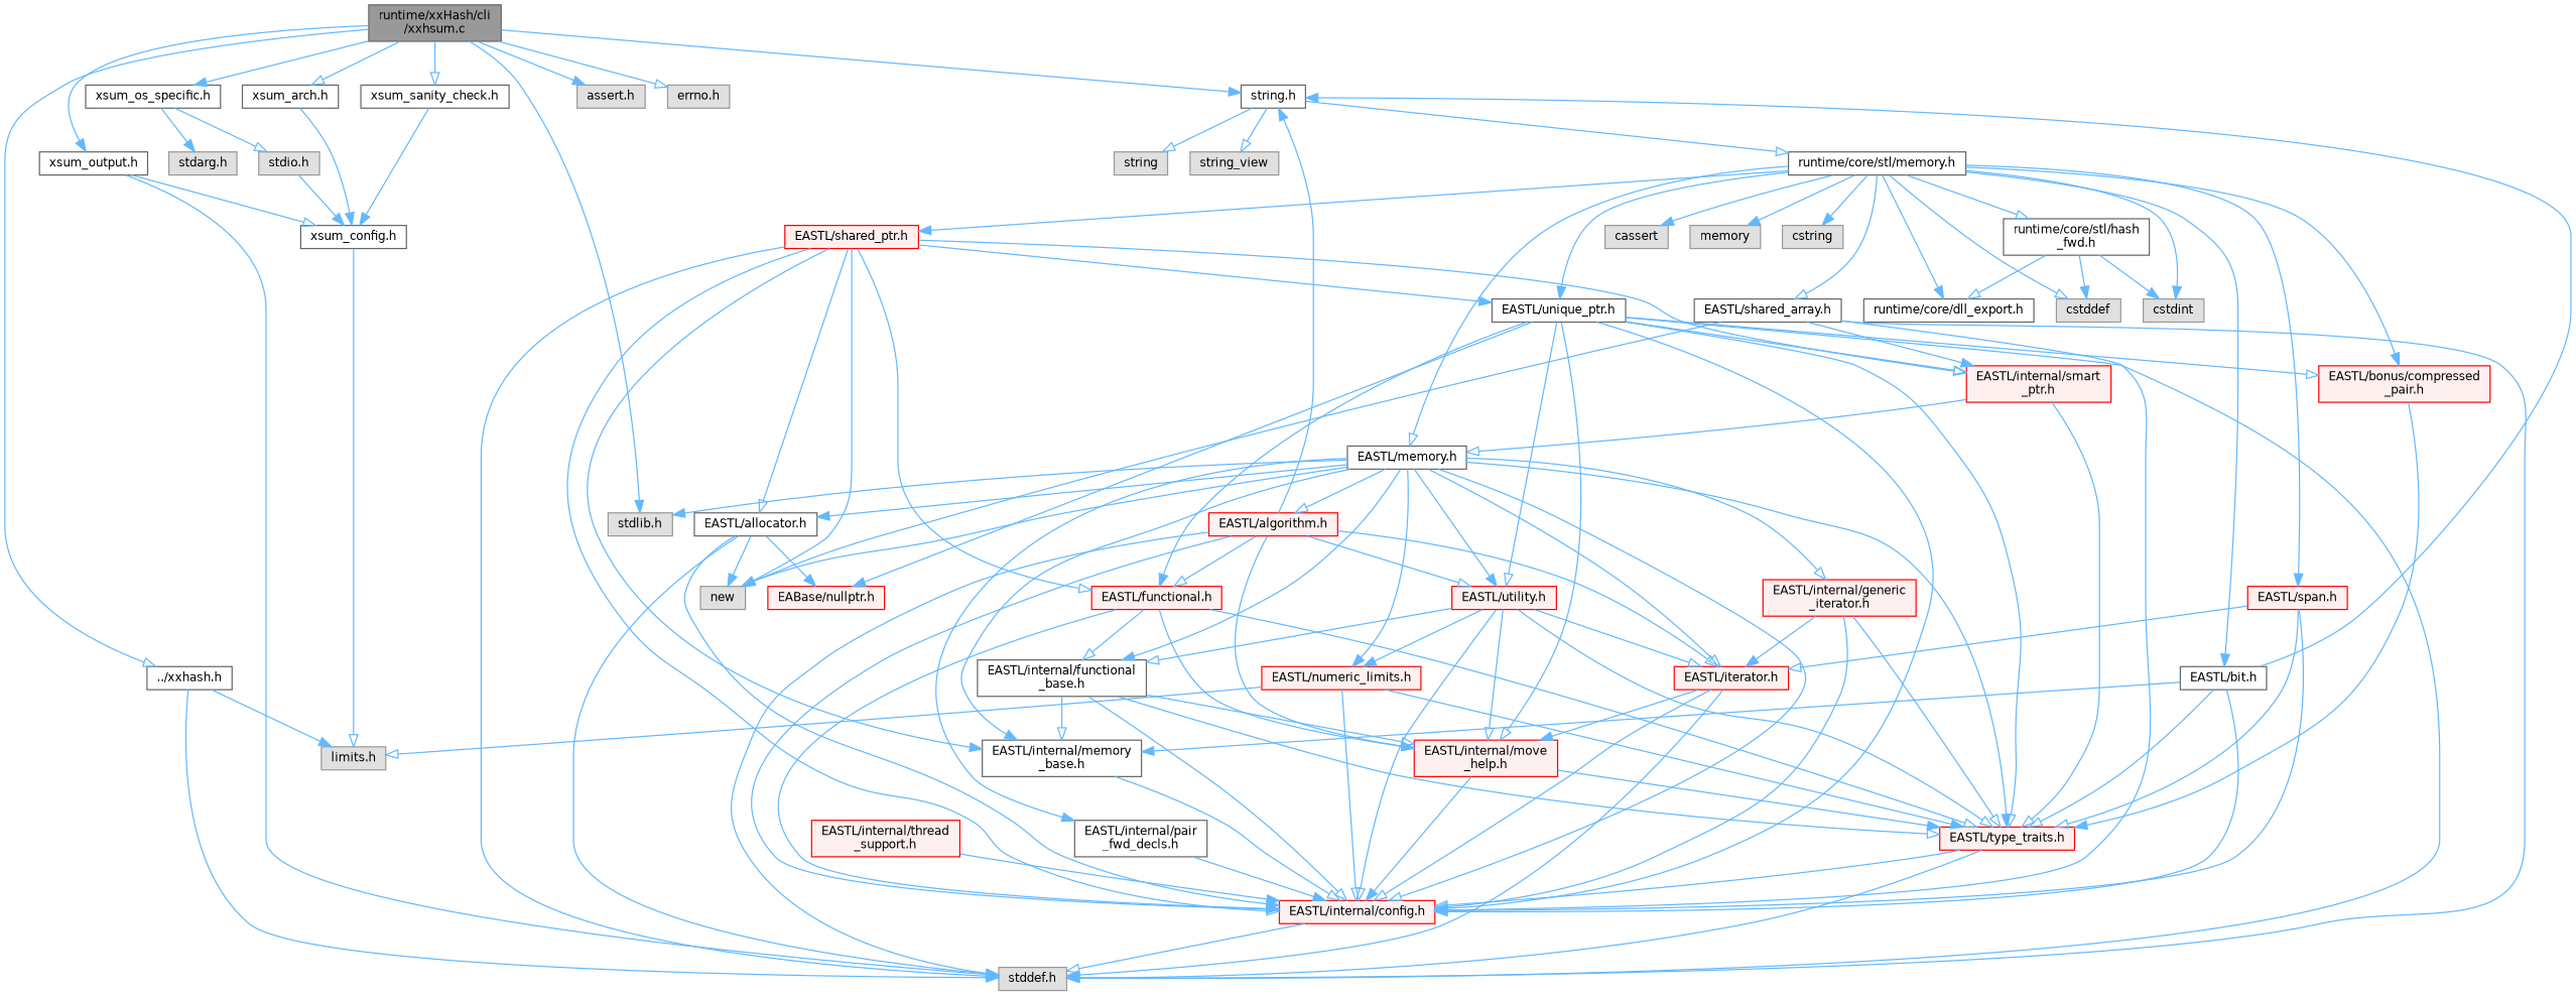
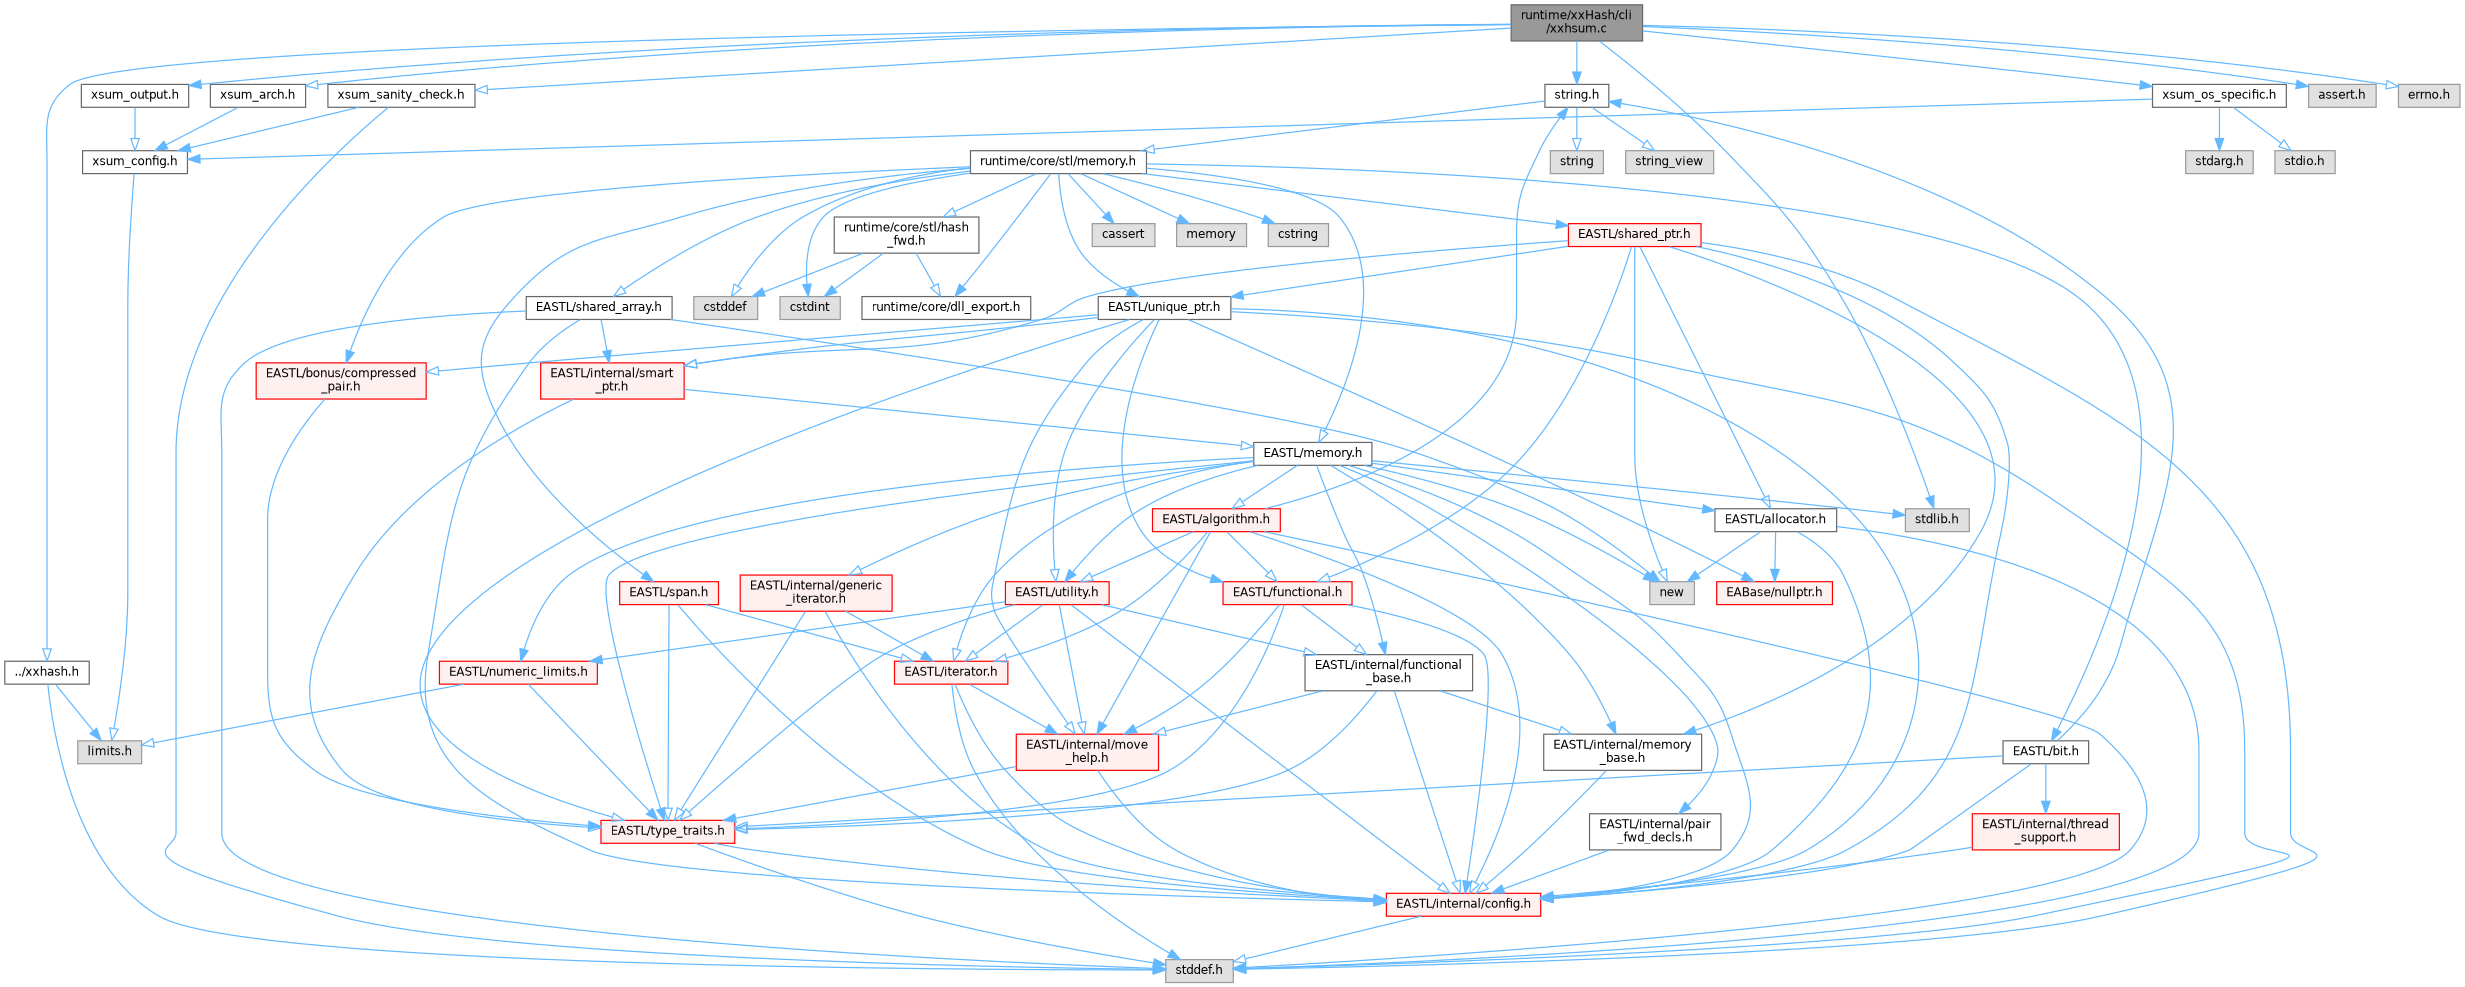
  digraph {
    node [color=grey40 fillcolor=white fontname=Helvetica fontsize=10 shape=box style=filled]
    edge [arrowhead=normal color=steelblue1 fontname=Helvetica fontsize=10 labelfontname=Helvetica labelfontsize=10 style=solid]
    n1 [color=gray40 fillcolor=grey60 fontcolor=black height=0.2 label="runtime/xxHash/cli\l/xxhsum.c" width=0.4]
    n2 [height=0.2 label="xsum_arch.h" width=0.4]
    n3 [height=0.2 label="xsum_os_specific.h" width=0.4]
    n4 [height=0.2 label="xsum_output.h" width=0.4]
    n5 [height=0.2 label="xsum_sanity_check.h" width=0.4]
    n6 [color=grey60 fillcolor="#E0E0E0" height=0.2 label="stdlib.h" width=0.4]
    n7 [height=0.2 label="string.h" width=0.4]
    n8 [color=grey60 fillcolor="#E0E0E0" height=0.2 label="assert.h" width=0.4]
    n9 [color=grey60 fillcolor="#E0E0E0" height=0.2 label="errno.h" width=0.4]
    n10 [height=0.2 label="../xxhash.h" width=0.4]
    n11 [height=0.2 label="xsum_config.h" width=0.4]
    n12 [color=grey60 fillcolor="#E0E0E0" height=0.2 label="stdio.h" width=0.4]
    n13 [color=grey60 fillcolor="#E0E0E0" height=0.2 label="stdarg.h" width=0.4]
    n14 [color=grey60 fillcolor="#E0E0E0" height=0.2 label="stddef.h" width=0.4]
    n15 [color=grey60 fillcolor="#E0E0E0" height=0.2 label=string width=0.4]
    n16 [color=grey60 fillcolor="#E0E0E0" height=0.2 label=string_view width=0.4]
    n17 [height=0.2 label="runtime/core/stl/memory.h" width=0.4]
    n18 [color=grey60 fillcolor="#E0E0E0" height=0.2 label="limits.h" width=0.4]
    n19 [color=grey60 fillcolor="#E0E0E0" height=0.2 label=cstddef width=0.4]
    n20 [color=grey60 fillcolor="#E0E0E0" height=0.2 label=cstdint width=0.4]
    n21 [color=grey60 fillcolor="#E0E0E0" height=0.2 label=cassert width=0.4]
    n22 [color=grey60 fillcolor="#E0E0E0" height=0.2 label=memory width=0.4]
    n23 [color=grey60 fillcolor="#E0E0E0" height=0.2 label=cstring width=0.4]
    n24 [height=0.2 label="EASTL/bit.h" width=0.4]
    n25 [height=0.2 label="EASTL/memory.h" width=0.4]
    n26 [height=0.2 label="EASTL/shared_array.h" width=0.4]
    n27 [height=0.2 label="EASTL/unique_ptr.h" width=0.4]
    n28 [color=red fillcolor="#FFF0F0" height=0.2 label="EASTL/bonus/compressed\l_pair.h" width=0.4]
    n29 [color=red fillcolor="#FFF0F0" height=0.2 label="EASTL/shared_ptr.h" width=0.4]
    n30 [color=red fillcolor="#FFF0F0" height=0.2 label="EASTL/span.h" width=0.4]
    n31 [height=0.2 label="runtime/core/dll_export.h" width=0.4]
    n32 [height=0.2 label="runtime/core/stl/hash\l_fwd.h" width=0.4]
    n33 [color=red fillcolor="#FFF0F0" height=0.2 label="EASTL/internal/config.h" width=0.4]
    n34 [height=0.2 label="EASTL/internal/memory\l_base.h" width=0.4]
    n35 [color=red fillcolor="#FFF0F0" height=0.2 label="EASTL/type_traits.h" width=0.4]
    n36 [color=red fillcolor="#FFF0F0" height=0.2 label="EASTL/internal/generic\l_iterator.h" width=0.4]
    n37 [color=red fillcolor="#FFF0F0" height=0.2 label="EASTL/iterator.h" width=0.4]
    n38 [height=0.2 label="EASTL/internal/pair\l_fwd_decls.h" width=0.4]
    n39 [height=0.2 label="EASTL/internal/functional\l_base.h" width=0.4]
    n40 [color=red fillcolor="#FFF0F0" height=0.2 label="EASTL/algorithm.h" width=0.4]
    n41 [color=red fillcolor="#FFF0F0" height=0.2 label="EASTL/utility.h" width=0.4]
    n42 [color=red fillcolor="#FFF0F0" height=0.2 label="EASTL/numeric_limits.h" width=0.4]
    n43 [height=0.2 label="EASTL/allocator.h" width=0.4]
    n44 [color=grey60 fillcolor="#E0E0E0" height=0.2 label=new width=0.4]
    n45 [color=red fillcolor="#FFF0F0" height=0.2 label="EASTL/internal/smart\l_ptr.h" width=0.4]
    n46 [color=red fillcolor="#FFF0F0" height=0.2 label="EASTL/internal/move\l_help.h" width=0.4]
    n47 [color=red fillcolor="#FFF0F0" height=0.2 label="EASTL/functional.h" width=0.4]
    n48 [color=red fillcolor="#FFF0F0" height=0.2 label="EABase/nullptr.h" width=0.4]
    n49 [color=red fillcolor="#FFF0F0" height=0.2 label="EASTL/internal/thread\l_support.h" width=0.4]
    n1 -> n2 [arrowhead=onormal]
    n1 -> n3
    n1 -> n4
    n1 -> n5 [arrowhead=onormal]
    n1 -> n6
    n1 -> n7
    n1 -> n8
    n1 -> n9 [arrowhead=onormal]
    n1 -> n10 [arrowhead=onormal]
    n2 -> n11
-   n12 -> n11
+   n3 -> n11
    n3 -> n12 [arrowhead=onormal]
    n3 -> n13
    n4 -> n11 [arrowhead=onormal]
    n5 -> n11
-   n4 -> n14
+   n5 -> n14
    n7 -> n15 [arrowhead=onormal]
    n7 -> n16 [arrowhead=onormal]
    n7 -> n17 [arrowhead=onormal]
    n10 -> n14
    n10 -> n18
    n11 -> n18 [arrowhead=onormal]
    n17 -> n19 [arrowhead=onormal]
    n17 -> n20
    n17 -> n21
    n17 -> n22
    n17 -> n23
    n17 -> n24
    n17 -> n25 [arrowhead=onormal]
    n17 -> n26 [arrowhead=onormal]
    n17 -> n27
    n17 -> n28
    n17 -> n29
    n17 -> n30
    n17 -> n31
    n17 -> n32 [arrowhead=onormal]
    n24 -> n7
    n24 -> n33 [arrowhead=onormal]
-   n24 -> n34
+   n24 -> n49
    n24 -> n35 [arrowhead=onormal]
    n25 -> n6
    n25 -> n33 [arrowhead=onormal]
    n25 -> n34
    n25 -> n35
    n25 -> n36 [arrowhead=onormal]
    n25 -> n37 [arrowhead=onormal]
    n25 -> n38
    n25 -> n39
    n25 -> n40 [arrowhead=onormal]
    n25 -> n41
    n25 -> n42
    n25 -> n43
    n25 -> n44
    n26 -> n14
    n26 -> n33
    n26 -> n44
    n26 -> n45
    n27 -> n14 [arrowhead=onormal]
    n27 -> n28 [arrowhead=onormal]
    n27 -> n33
    n27 -> n35 [arrowhead=onormal]
    n27 -> n41 [arrowhead=onormal]
    n27 -> n45 [arrowhead=onormal]
    n27 -> n46 [arrowhead=onormal]
    n27 -> n47
    n27 -> n48
    n28 -> n35
    n29 -> n14 [arrowhead=onormal]
    n29 -> n27
    n29 -> n33 [arrowhead=onormal]
    n29 -> n34
    n29 -> n43 [arrowhead=onormal]
    n29 -> n44 [arrowhead=onormal]
    n29 -> n45 [arrowhead=onormal]
    n29 -> n47 [arrowhead=onormal]
    n30 -> n33
    n30 -> n35 [arrowhead=onormal]
    n30 -> n37 [arrowhead=onormal]
    n32 -> n19
    n32 -> n20
    n32 -> n31 [arrowhead=onormal]
    n33 -> n14 [arrowhead=onormal]
    n34 -> n33 [arrowhead=onormal]
    n35 -> n14
    n35 -> n33 [arrowhead=onormal]
    n36 -> n33 [arrowhead=onormal]
    n36 -> n35 [arrowhead=onormal]
    n36 -> n37
    n37 -> n14
    n37 -> n33 [arrowhead=onormal]
    n37 -> n46
    n38 -> n33
    n39 -> n33 [arrowhead=onormal]
    n39 -> n34 [arrowhead=onormal]
    n39 -> n35 [arrowhead=onormal]
    n39 -> n46 [arrowhead=onormal]
    n40 -> n7
    n40 -> n14
    n40 -> n33 [arrowhead=onormal]
    n40 -> n37 [arrowhead=onormal]
    n40 -> n41 [arrowhead=onormal]
    n40 -> n46
    n40 -> n47 [arrowhead=onormal]
    n41 -> n33 [arrowhead=onormal]
    n41 -> n35 [arrowhead=onormal]
    n41 -> n37 [arrowhead=onormal]
    n41 -> n39 [arrowhead=onormal]
    n41 -> n42
    n41 -> n46 [arrowhead=onormal]
    n42 -> n18 [arrowhead=onormal]
-   n42 -> n33 [arrowhead=onormal]
    n42 -> n35
    n43 -> n14
    n43 -> n33
    n43 -> n44
    n43 -> n48
    n45 -> n25 [arrowhead=onormal]
    n45 -> n35 [arrowhead=onormal]
    n46 -> n33
    n46 -> n35
    n47 -> n33
    n47 -> n35 [arrowhead=onormal]
    n47 -> n39 [arrowhead=onormal]
    n47 -> n46
    n49 -> n33
  }
